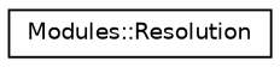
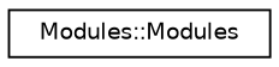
  digraph {
    rankdir=LR
-   n1 [color=black fillcolor=white fontname=Helvetica fontsize=10 height=0.2 label="Modules::Resolution" shape=record style=filled width=0.4]
+   n1 [color=black fillcolor=white fontname=Helvetica fontsize=10 height=0.2 label="Modules::Modules" shape=record style=filled width=0.4]
  }
